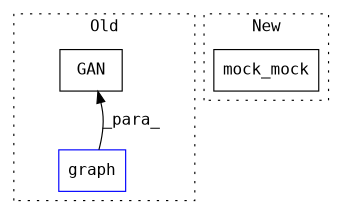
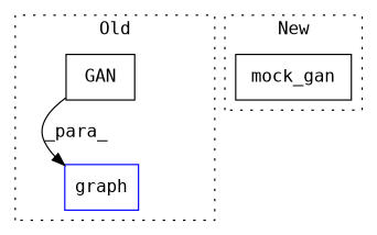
  digraph {
    fontname="DejaVu Sans Mono"
    node [a=32 shape=box color=black fontname="DejaVu Sans Mono"]
    n1 [l="4,1" label=GAN s="1460,1471"]
    n2 [l=7 label="graph" s=1464 color=blue]
-   n3 [l=10 label=mock_mock s=1507]
+   n3 [l=10 label=mock_gan s=1507]
    subgraph cluster_1 {
      label=Old
      style=dotted
      n1
      n2
    }
    subgraph cluster_2 {
      label=New
      style=dotted
      n3
    }
-   n2 -> n1 [label=_para_ arrowhead=normal fontname="DejaVu Sans Mono"]
+   n1 -> n2 [label=_para_ arrowhead=normal fontname="DejaVu Sans Mono"]
  }
